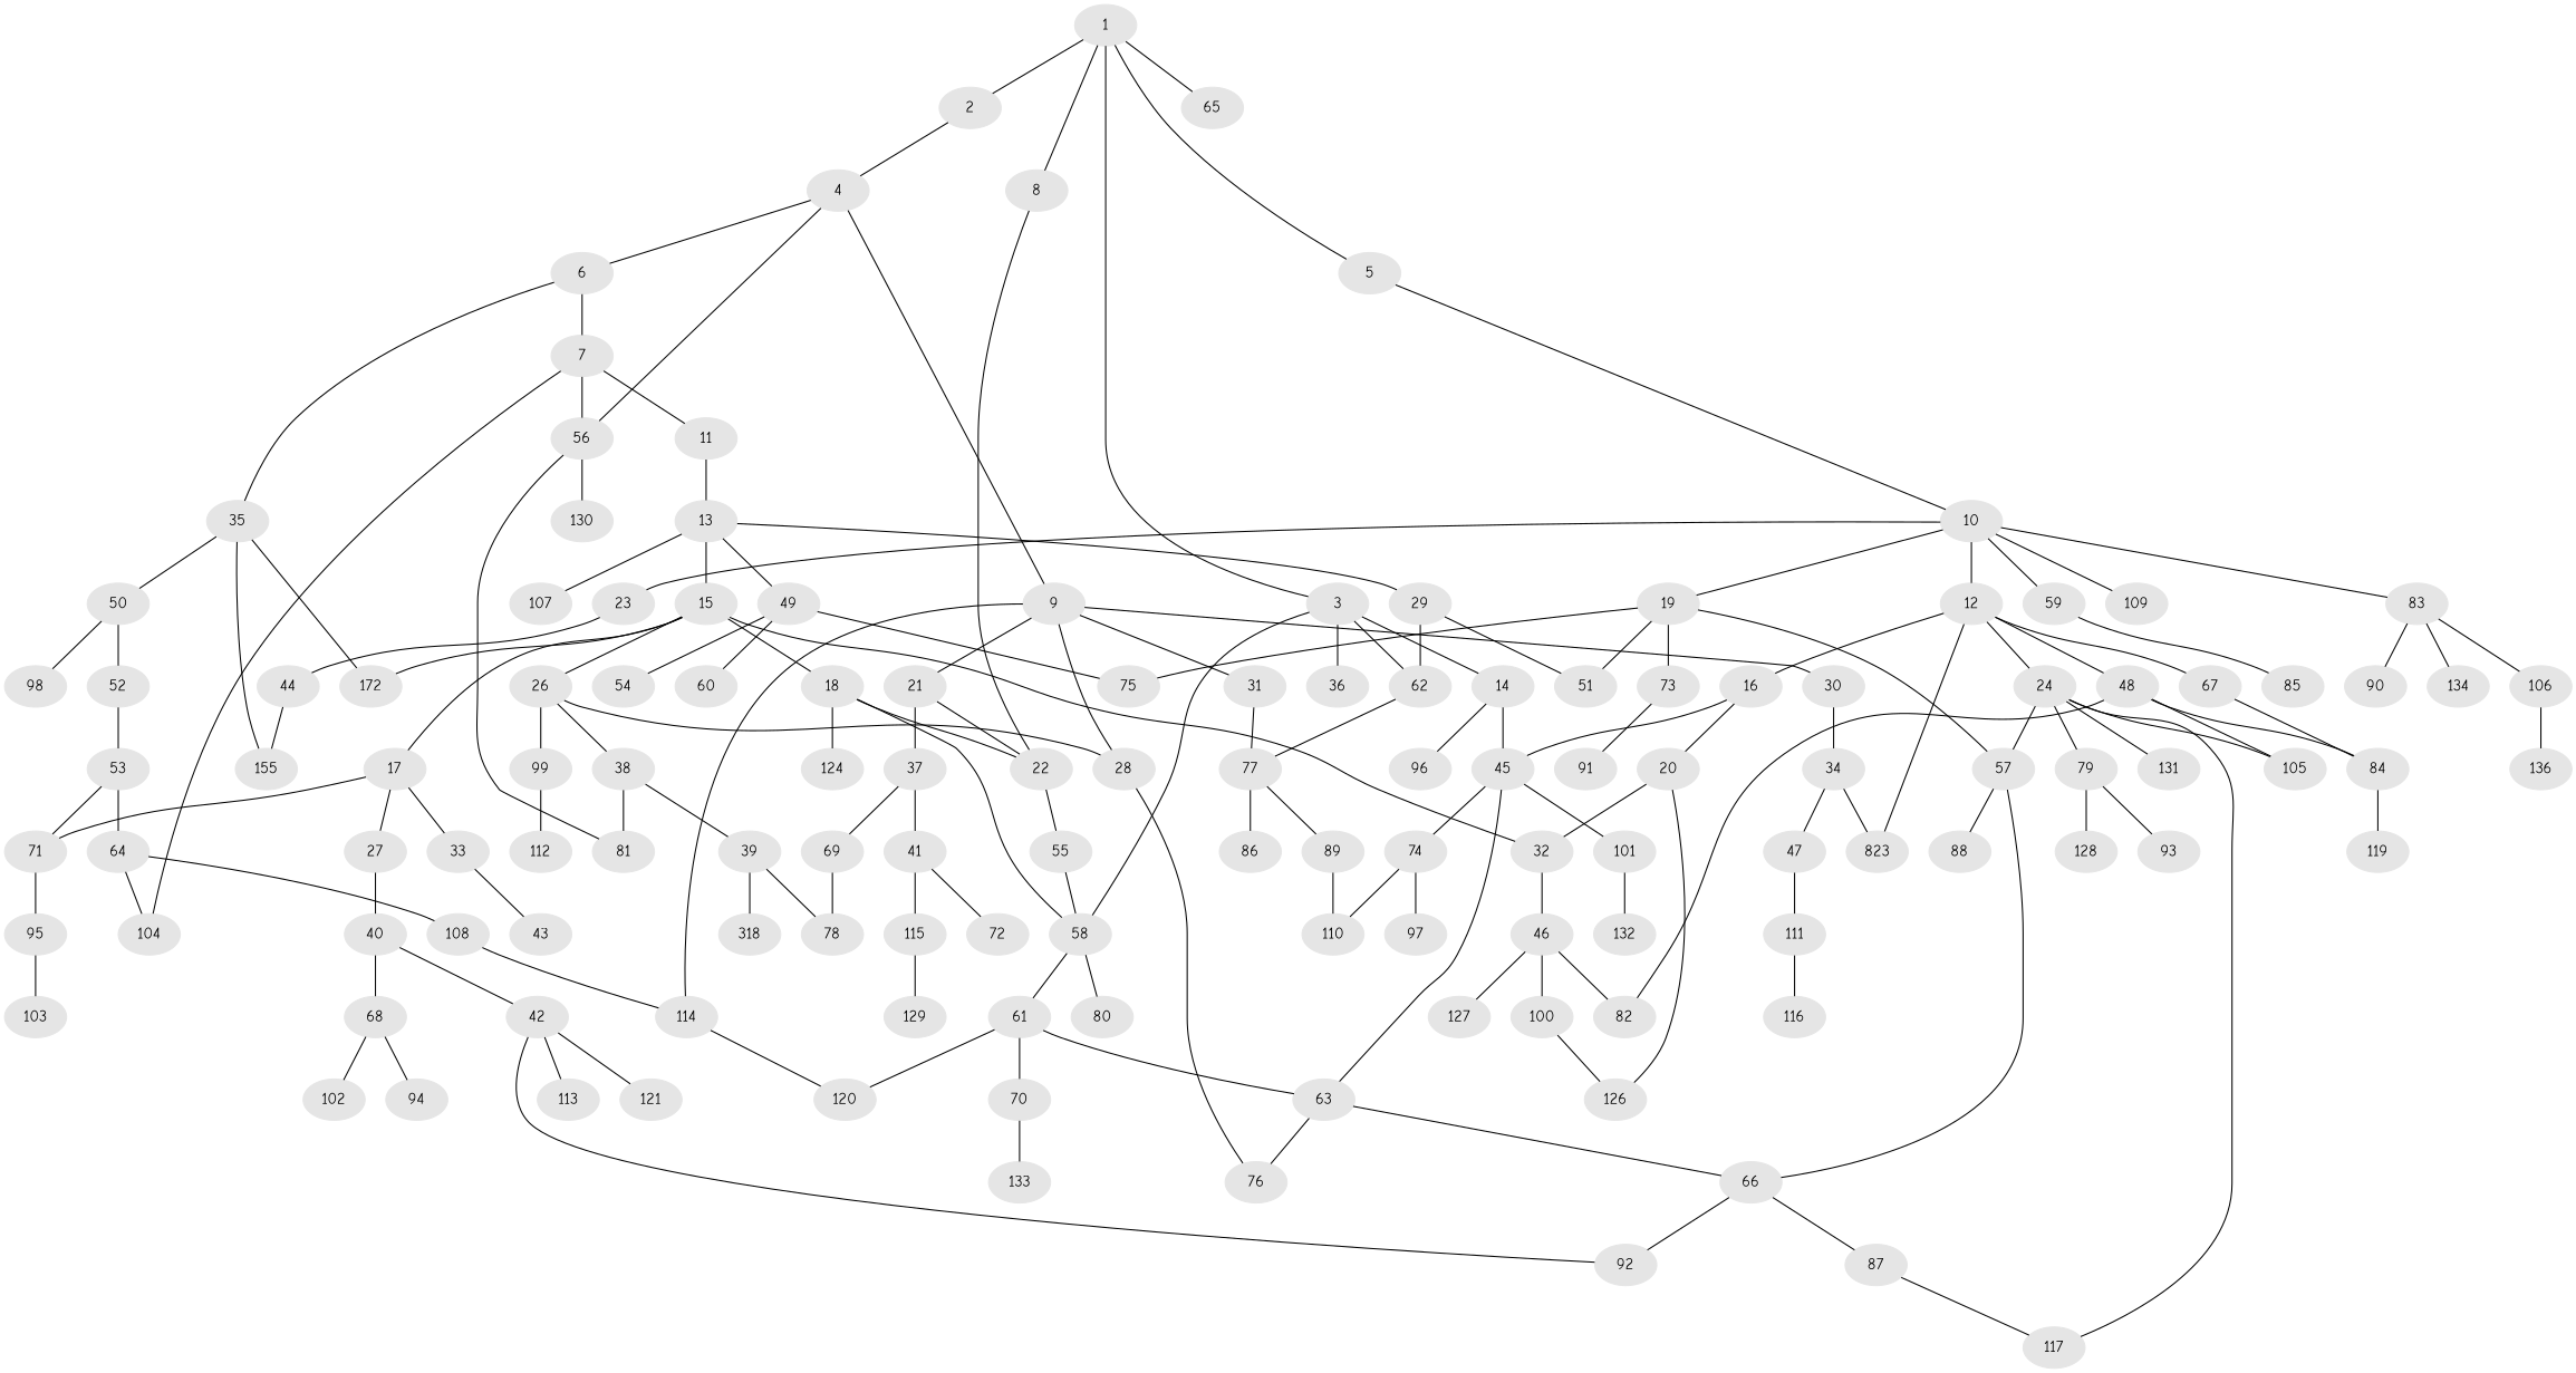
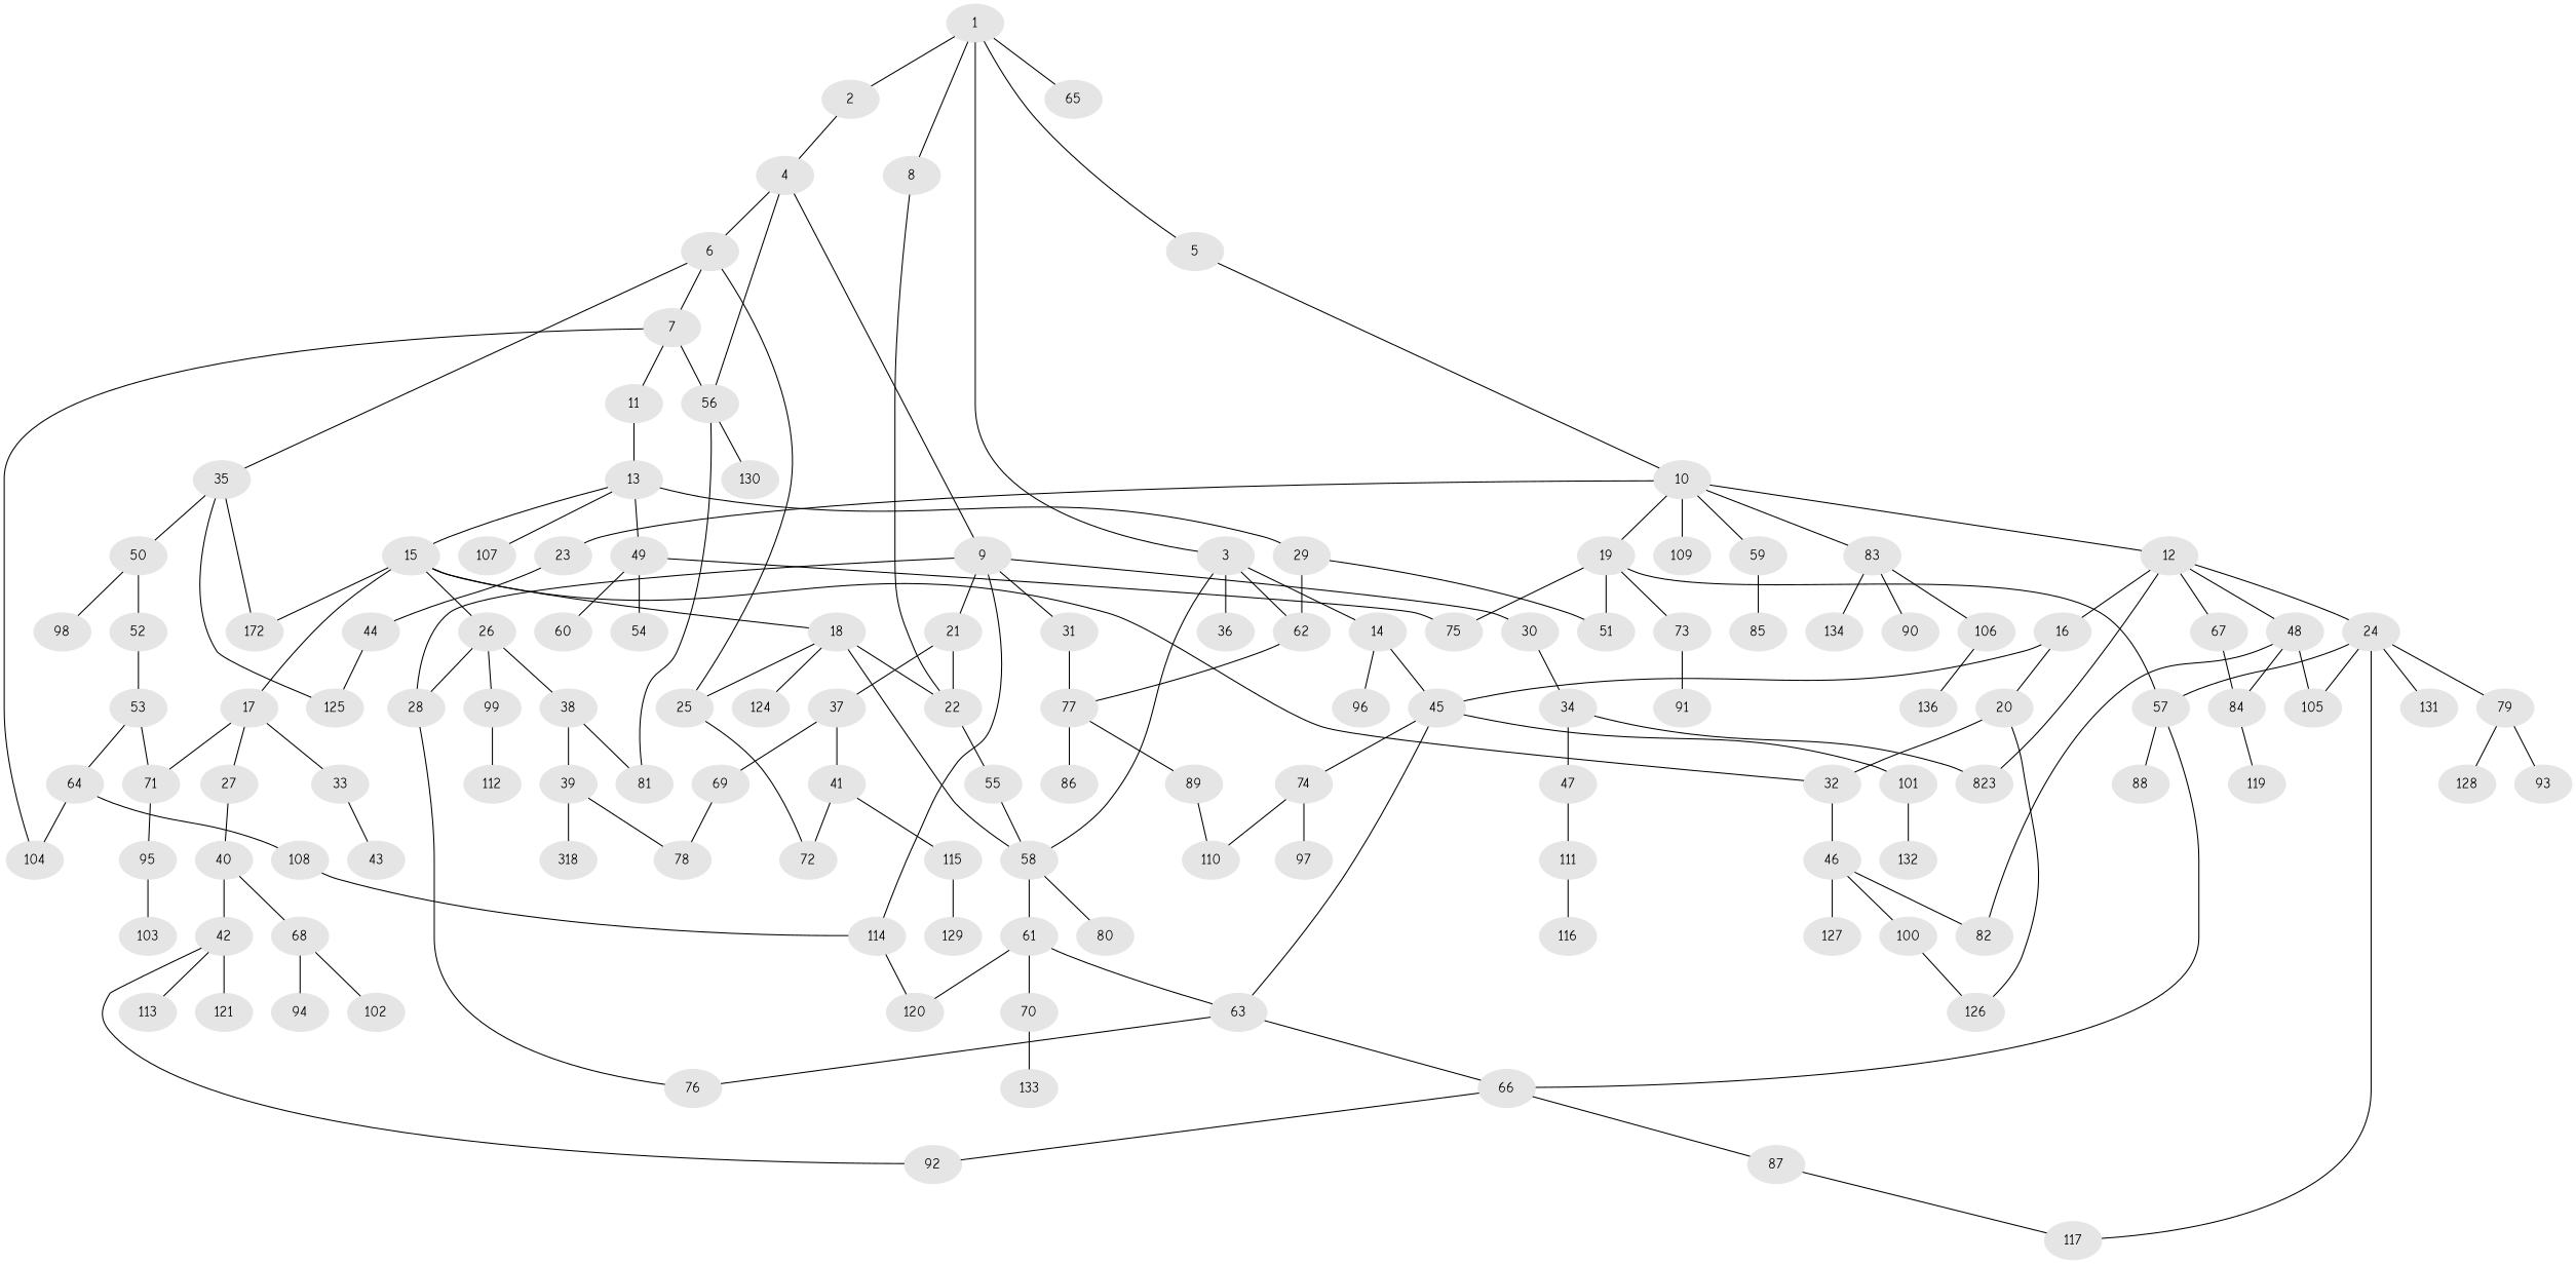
  graph {
    fontname="Comic Neue"
    node [color=gray90 fontname="Comic Neue" style=filled]
    edge [fontname="Comic Neue"]
    1
    2
    3
    5
    8
    65
    4
    14
    36
    58
    62
    10
    22
    6
    9
    56
    45
    96
    61
    80
    77
    7
+   25
    35
    21
    28
    30
    31
    114
    81
    130
    12
    19
    23
    59
    83
    109
    11
    104
    72
    n41 [label=172]
    50
-   125 [label=155]
+   125
    13
    55
    37
    76
    34
    120
    16
    24
    48
    67
    n54 [label=823]
    51
    57
    73
    75
    44
    85
    90
    106
    134
    15
    29
    49
    107
    20
    79
    105
    117
    131
    82
    84
    17
    18
    26
    32
    54
    60
    63
    74
    101
    27
    33
    71
    124
    38
    99
    46
    126
    40
    43
    95
    66
    88
    91
    41
    69
    93
    128
    39
    112
    42
    68
    47
    86
    89
    100
    127
    111
    52
    98
    115
    78
    n116 [label=318]
    92
    113
    121
    94
    102
    129
    97
    110
    132
    116
    119
    53
    64
    108
    87
    70
    133
    103
    136
    1 -- 2
    1 -- 3
    1 -- 5
    1 -- 8
    1 -- 65
    2 -- 4
    3 -- 14
    3 -- 36
    3 -- 58
    3 -- 62
    5 -- 10
    8 -- 22
    4 -- 6
    4 -- 9
    4 -- 56
    14 -- 45
    14 -- 96
    58 -- 61
    58 -- 80
    62 -- 77
    10 -- 12
    10 -- 19
    10 -- 23
    10 -- 59
    10 -- 83
    10 -- 109
    22 -- 55
    6 -- 7
+   6 -- 25
    6 -- 35
    9 -- 21
    9 -- 28
    9 -- 30
    9 -- 31
    9 -- 114
    56 -- 81
    56 -- 130
    45 -- 63
    45 -- 74
    45 -- 101
    61 -- 120
    61 -- 63
    61 -- 70
    77 -- 86
    77 -- 89
    7 -- 56
    7 -- 11
    7 -- 104
+   25 -- 72
    35 -- n41
    35 -- 50
    35 -- 125
    21 -- 22
    21 -- 37
    28 -- 76
    30 -- 34
    31 -- 77
    114 -- 120
    12 -- 16
    12 -- 24
    12 -- 48
    12 -- 67
    12 -- n54
    19 -- 51
    19 -- 57
    19 -- 73
    19 -- 75
    23 -- 44
    59 -- 85
    83 -- 90
    83 -- 106
    83 -- 134
    11 -- 13
    50 -- 52
    50 -- 98
    13 -- 15
    13 -- 29
    13 -- 49
    13 -- 107
    55 -- 58
    37 -- 41
    37 -- 69
    34 -- n54
    34 -- 47
    16 -- 45
    16 -- 20
    24 -- 57
    24 -- 79
    24 -- 105
    24 -- 117
    24 -- 131
    48 -- 105
    48 -- 82
    48 -- 84
    67 -- 84
    57 -- 66
    57 -- 88
    73 -- 91
    44 -- 125
    106 -- 136
    15 -- n41
    15 -- 17
    15 -- 18
    15 -- 26
    15 -- 32
    29 -- 62
    29 -- 51
    49 -- 75
    49 -- 54
    49 -- 60
    20 -- 32
    20 -- 126
    79 -- 93
    79 -- 128
    84 -- 119
    17 -- 27
    17 -- 33
    17 -- 71
    18 -- 58
    18 -- 22
+   18 -- 25
    18 -- 124
    26 -- 28
    26 -- 38
    26 -- 99
    32 -- 46
    63 -- 76
    63 -- 66
    74 -- 97
    74 -- 110
    101 -- 132
    27 -- 40
    33 -- 43
    71 -- 95
    38 -- 81
    38 -- 39
    99 -- 112
    46 -- 82
    46 -- 100
    46 -- 127
    40 -- 42
    40 -- 68
    95 -- 103
    66 -- 92
    66 -- 87
    41 -- 72
    41 -- 115
    69 -- 78
    39 -- 78
    39 -- n116
    42 -- 92
    42 -- 113
    42 -- 121
    68 -- 94
    68 -- 102
    47 -- 111
    89 -- 110
    100 -- 126
    111 -- 116
    52 -- 53
    115 -- 129
    53 -- 71
    53 -- 64
    64 -- 104
    64 -- 108
    108 -- 114
    87 -- 117
    70 -- 133
  }
